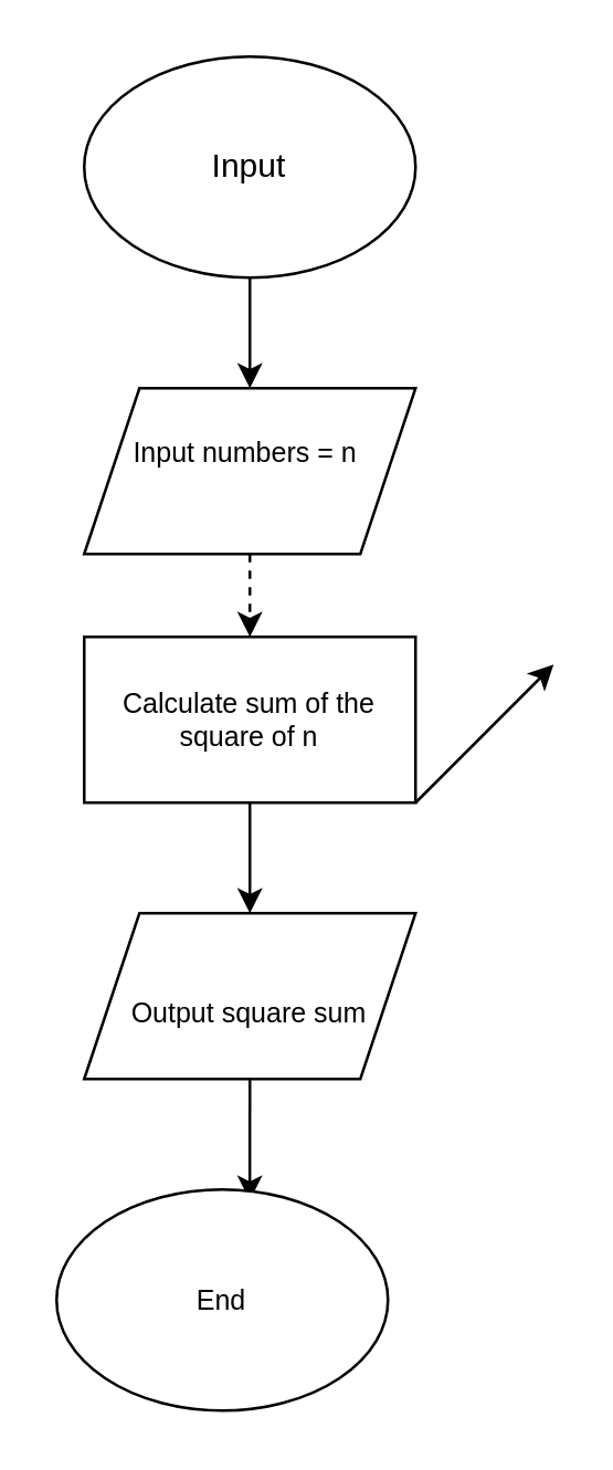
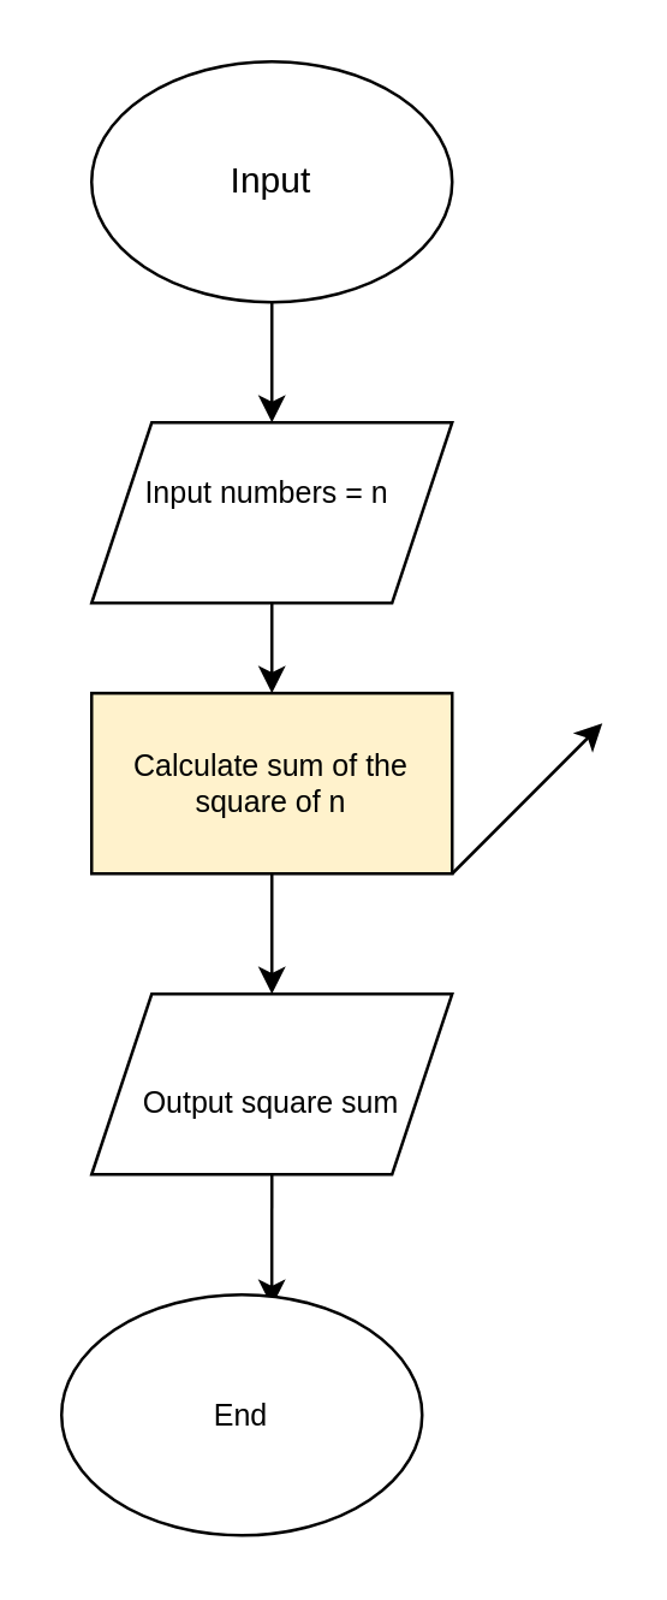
  <mxCell id="0" />
  <mxCell id="1" parent="0" />
  <mxCell id="2" style="edgeStyle=orthogonalEdgeStyle;rounded=0;orthogonalLoop=1;jettySize=auto;html=1;exitX=0.5;exitY=1;exitDx=0;exitDy=0;entryX=0.5;entryY=0;entryDx=0;entryDy=0;fontSize=10;" edge="1" parent="1" source="3" target="5"><mxGeometry relative="1" as="geometry" /></mxCell>
  <mxCell id="3" value="Input&lt;br&gt;" style="ellipse;whiteSpace=wrap;html=1;" vertex="1" parent="1"><mxGeometry x="30" y="20" width="120" height="80" as="geometry" /></mxCell>
- <mxCell id="4" style="edgeStyle=orthogonalEdgeStyle;rounded=0;orthogonalLoop=1;jettySize=auto;html=1;exitX=0.5;exitY=1;exitDx=0;exitDy=0;entryX=0.5;entryY=0;entryDx=0;entryDy=0;fontSize=10;dashed=1;" edge="1" parent="1" source="5" target="7"><mxGeometry relative="1" as="geometry" /></mxCell>
+ <mxCell id="4" style="edgeStyle=orthogonalEdgeStyle;rounded=0;orthogonalLoop=1;jettySize=auto;html=1;exitX=0.5;exitY=1;exitDx=0;exitDy=0;entryX=0.5;entryY=0;entryDx=0;entryDy=0;fontSize=10;" edge="1" parent="1" source="5" target="7"><mxGeometry relative="1" as="geometry" /></mxCell>
  <mxCell id="5" value="&lt;font style=&quot;font-size: 10px;&quot;&gt;Input numbers = n&amp;nbsp;&lt;br&gt;&lt;/font&gt;&lt;br&gt;" style="shape=parallelogram;perimeter=parallelogramPerimeter;whiteSpace=wrap;html=1;fixedSize=1;" vertex="1" parent="1"><mxGeometry x="30" y="140" width="120" height="60" as="geometry" /></mxCell>
  <mxCell id="6" style="edgeStyle=orthogonalEdgeStyle;rounded=0;orthogonalLoop=1;jettySize=auto;html=1;exitX=0.5;exitY=1;exitDx=0;exitDy=0;entryX=0.5;entryY=0;entryDx=0;entryDy=0;fontSize=10;" edge="1" parent="1" source="7" target="9"><mxGeometry relative="1" as="geometry" /></mxCell>
- <mxCell id="7" value="Calculate sum of the square of n" style="rounded=0;whiteSpace=wrap;html=1;fontSize=10;" vertex="1" parent="1"><mxGeometry x="30" y="230" width="120" height="60" as="geometry" /></mxCell>
+ <mxCell id="7" value="Calculate sum of the square of n" style="rounded=0;whiteSpace=wrap;html=1;fontSize=10;fillColor=#fff2cc;" vertex="1" parent="1"><mxGeometry x="30" y="230" width="120" height="60" as="geometry" /></mxCell>
  <mxCell id="8" style="edgeStyle=orthogonalEdgeStyle;rounded=0;orthogonalLoop=1;jettySize=auto;html=1;exitX=0.5;exitY=1;exitDx=0;exitDy=0;entryX=0.583;entryY=0.05;entryDx=0;entryDy=0;entryPerimeter=0;fontSize=10;" edge="1" parent="1" source="9" target="10"><mxGeometry relative="1" as="geometry" /></mxCell>
  <mxCell id="9" value="&lt;br&gt;Output square sum&lt;br&gt;" style="shape=parallelogram;perimeter=parallelogramPerimeter;whiteSpace=wrap;html=1;fixedSize=1;fontSize=10;" vertex="1" parent="1"><mxGeometry x="30" y="330" width="120" height="60" as="geometry" /></mxCell>
  <mxCell id="10" value="End&lt;br&gt;" style="ellipse;whiteSpace=wrap;html=1;fontSize=10;" vertex="1" parent="1"><mxGeometry x="20" y="430" width="120" height="80" as="geometry" /></mxCell>
  <mxCell id="11" value="" style="endArrow=classic;html=1;rounded=0;fontSize=10;" edge="1" parent="1"><mxGeometry width="50" height="50" relative="1" as="geometry"><mxPoint x="150" y="290" as="sourcePoint" /><mxPoint x="200" y="240" as="targetPoint" /></mxGeometry></mxCell>
